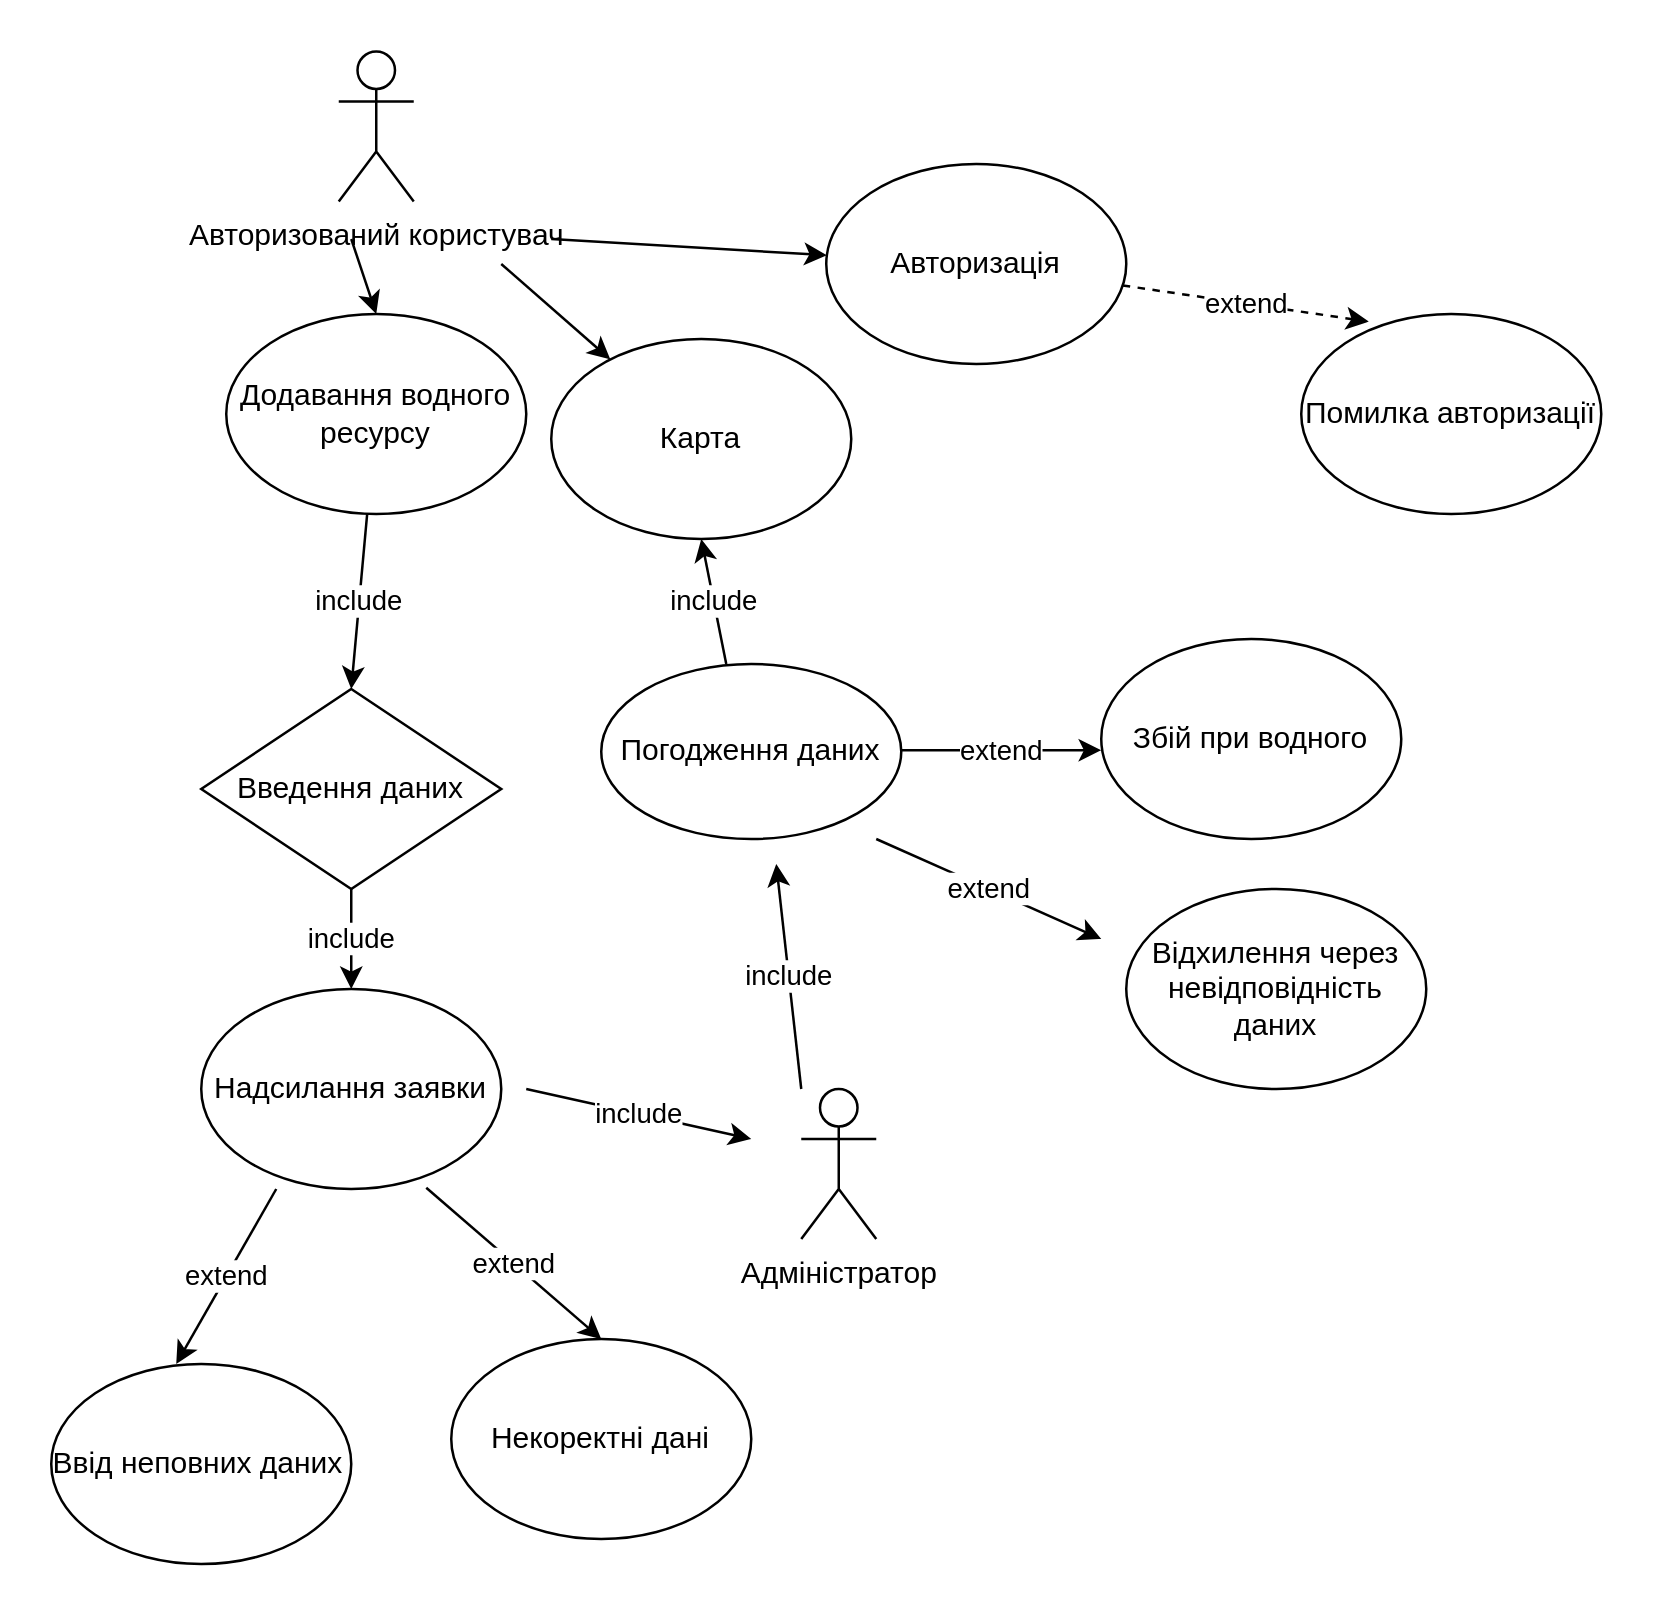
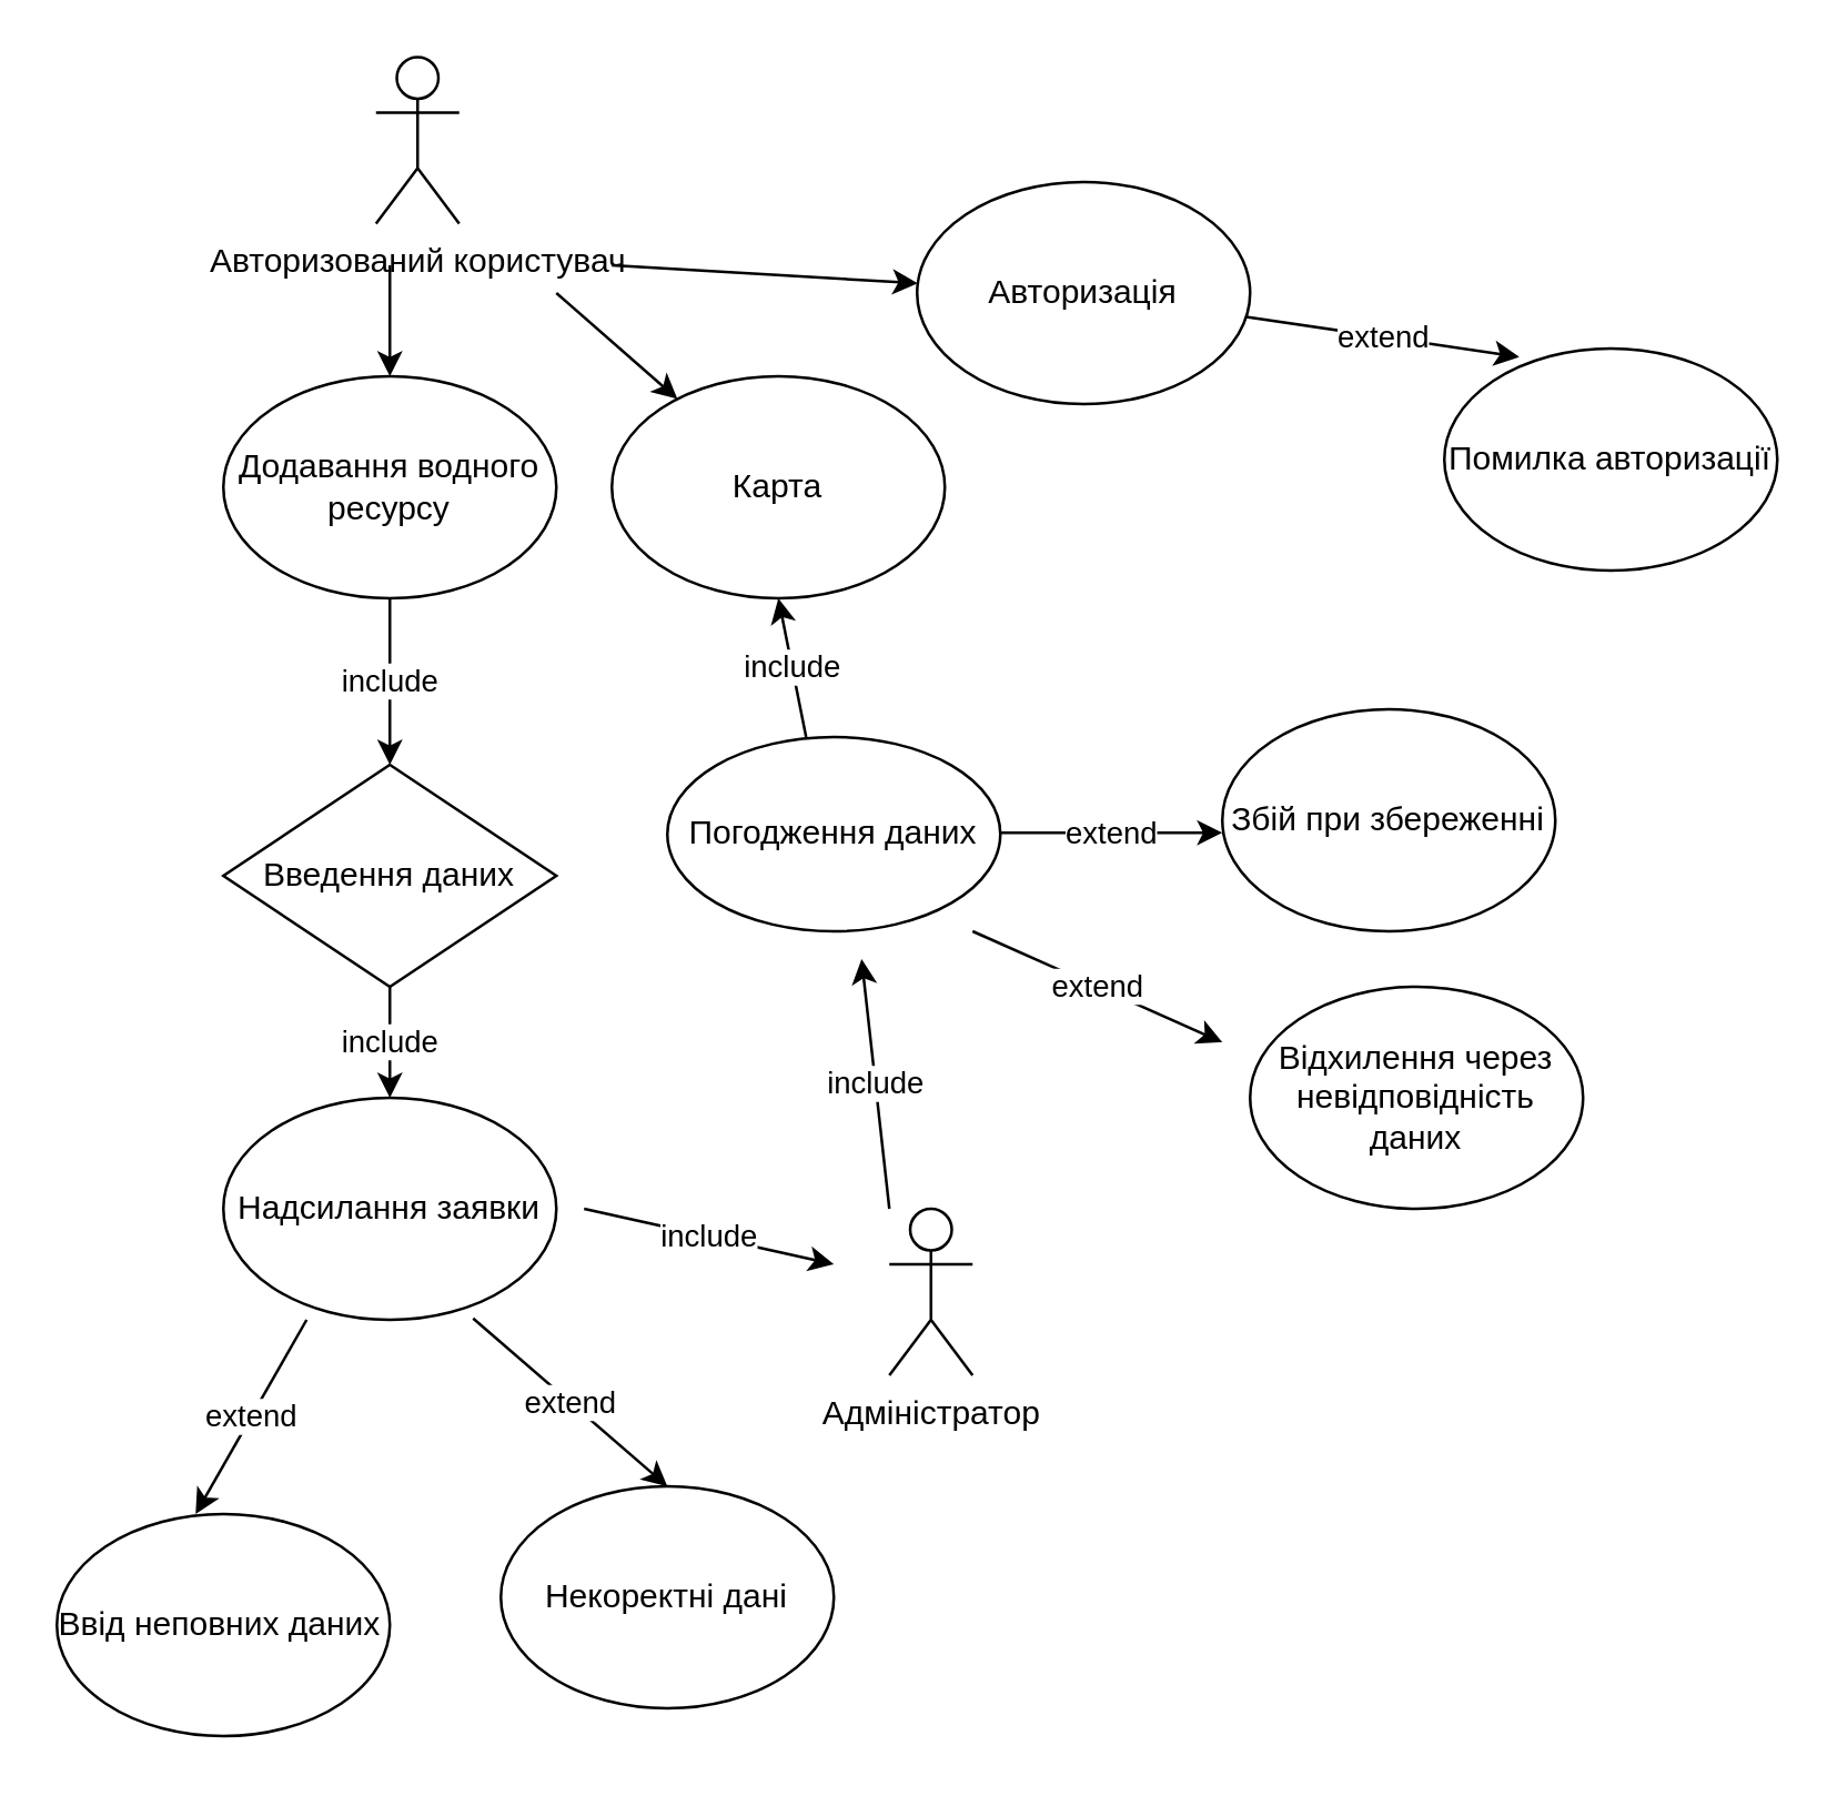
  <mxCell id="0" />
  <mxCell id="1" parent="0" />
  <mxCell id="2" value="Авторизований користувач" style="shape=umlActor;verticalLabelPosition=bottom;verticalAlign=top;html=1;outlineConnect=0;" vertex="1" parent="1"><mxGeometry x="135" y="20" width="30" height="60" as="geometry" /></mxCell>
- <mxCell id="3" value="Додавання водного ресурсу" style="ellipse;whiteSpace=wrap;html=1;" vertex="1" parent="1"><mxGeometry x="90" y="125" width="120" height="80" as="geometry" /></mxCell>
+ <mxCell id="3" value="Додавання водного ресурсу" style="ellipse;whiteSpace=wrap;html=1;" vertex="1" parent="1"><mxGeometry x="80" y="135" width="120" height="80" as="geometry" /></mxCell>
  <mxCell id="4" value="" style="endArrow=classic;html=1;rounded=0;entryX=0.5;entryY=0;entryDx=0;entryDy=0;" edge="1" parent="1" target="3"><mxGeometry width="50" height="50" relative="1" as="geometry"><mxPoint x="140" y="95" as="sourcePoint" /><mxPoint x="215" y="65" as="targetPoint" /></mxGeometry></mxCell>
  <mxCell id="5" value="include" style="edgeStyle=orthogonalEdgeStyle;rounded=0;orthogonalLoop=1;jettySize=auto;html=1;exitX=0.5;exitY=1;exitDx=0;exitDy=0;entryX=0.5;entryY=0;entryDx=0;entryDy=0;" edge="1" parent="1" source="6" target="8"><mxGeometry relative="1" as="geometry" /></mxCell>
  <mxCell id="6" value="&lt;div&gt;Введення даних&lt;/div&gt;" style="rhombus;whiteSpace=wrap;html=1;" vertex="1" parent="1"><mxGeometry x="80" y="275" width="120" height="80" as="geometry" /></mxCell>
  <mxCell id="7" value="include" style="endArrow=classic;html=1;rounded=0;entryX=0.5;entryY=0;entryDx=0;entryDy=0;" edge="1" parent="1" source="3" target="6"><mxGeometry width="50" height="50" relative="1" as="geometry"><mxPoint x="225" y="265" as="sourcePoint" /><mxPoint x="285" y="245" as="targetPoint" /></mxGeometry></mxCell>
  <mxCell id="8" value="Надсилання заявки" style="ellipse;whiteSpace=wrap;html=1;" vertex="1" parent="1"><mxGeometry x="80" y="395" width="120" height="80" as="geometry" /></mxCell>
  <mxCell id="9" value="Авторизація" style="ellipse;whiteSpace=wrap;html=1;" vertex="1" parent="1"><mxGeometry x="330" y="65" width="120" height="80" as="geometry" /></mxCell>
  <mxCell id="10" value="" style="endArrow=classic;html=1;rounded=0;" edge="1" parent="1" target="9"><mxGeometry width="50" height="50" relative="1" as="geometry"><mxPoint x="220" y="95" as="sourcePoint" /><mxPoint x="140" y="225" as="targetPoint" /></mxGeometry></mxCell>
- <mxCell id="11" value="extend" style="endArrow=classic;html=1;rounded=0;entryX=0.225;entryY=0.038;entryDx=0;entryDy=0;entryPerimeter=0;dashed=1;" edge="1" parent="1" source="9" target="12"><mxGeometry width="50" height="50" relative="1" as="geometry"><mxPoint x="390" y="235" as="sourcePoint" /><mxPoint x="470" y="135" as="targetPoint" /></mxGeometry></mxCell>
+ <mxCell id="11" value="extend" style="endArrow=classic;html=1;rounded=0;entryX=0.225;entryY=0.038;entryDx=0;entryDy=0;entryPerimeter=0;" edge="1" parent="1" source="9" target="12"><mxGeometry width="50" height="50" relative="1" as="geometry"><mxPoint x="390" y="235" as="sourcePoint" /><mxPoint x="470" y="135" as="targetPoint" /></mxGeometry></mxCell>
  <mxCell id="12" value="Помилка авторизації" style="ellipse;whiteSpace=wrap;html=1;" vertex="1" parent="1"><mxGeometry x="520" y="125" width="120" height="80" as="geometry" /></mxCell>
  <mxCell id="13" value="Адміністратор" style="shape=umlActor;verticalLabelPosition=bottom;verticalAlign=top;html=1;outlineConnect=0;" vertex="1" parent="1"><mxGeometry x="320" y="435" width="30" height="60" as="geometry" /></mxCell>
  <mxCell id="14" value="Карта" style="ellipse;whiteSpace=wrap;html=1;" vertex="1" parent="1"><mxGeometry x="220" y="135" width="120" height="80" as="geometry" /></mxCell>
  <mxCell id="15" value="" style="endArrow=classic;html=1;rounded=0;" edge="1" parent="1" target="14"><mxGeometry width="50" height="50" relative="1" as="geometry"><mxPoint x="200" y="105" as="sourcePoint" /><mxPoint x="210" y="145" as="targetPoint" /></mxGeometry></mxCell>
  <mxCell id="16" value="include" style="endArrow=classic;html=1;rounded=0;" edge="1" parent="1"><mxGeometry width="50" height="50" relative="1" as="geometry"><mxPoint x="210" y="435" as="sourcePoint" /><mxPoint x="300" y="455" as="targetPoint" /></mxGeometry></mxCell>
  <mxCell id="17" value="include" style="endArrow=classic;html=1;rounded=0;" edge="1" parent="1"><mxGeometry width="50" height="50" relative="1" as="geometry"><mxPoint x="320" y="435" as="sourcePoint" /><mxPoint x="310" y="345" as="targetPoint" /></mxGeometry></mxCell>
  <mxCell id="18" value="Погодження даних" style="ellipse;whiteSpace=wrap;html=1;" vertex="1" parent="1"><mxGeometry x="240" y="265" width="120" height="70" as="geometry" /></mxCell>
  <mxCell id="19" value="include" style="endArrow=classic;html=1;rounded=0;entryX=0.5;entryY=1;entryDx=0;entryDy=0;" edge="1" parent="1" target="14"><mxGeometry width="50" height="50" relative="1" as="geometry"><mxPoint x="290" y="265" as="sourcePoint" /><mxPoint x="340" y="215" as="targetPoint" /></mxGeometry></mxCell>
  <mxCell id="20" value="extend" style="endArrow=classic;html=1;rounded=0;" edge="1" parent="1"><mxGeometry width="50" height="50" relative="1" as="geometry"><mxPoint x="350" y="335" as="sourcePoint" /><mxPoint x="440" y="375" as="targetPoint" /><mxPoint as="offset" /></mxGeometry></mxCell>
  <mxCell id="21" value="Відхилення через невідповідність даних" style="ellipse;whiteSpace=wrap;html=1;" vertex="1" parent="1"><mxGeometry x="450" y="355" width="120" height="80" as="geometry" /></mxCell>
  <mxCell id="22" value="extend" style="endArrow=classic;html=1;rounded=0;" edge="1" parent="1"><mxGeometry width="50" height="50" relative="1" as="geometry"><mxPoint x="170" y="474.5" as="sourcePoint" /><mxPoint x="240" y="535" as="targetPoint" /></mxGeometry></mxCell>
  <mxCell id="23" value="extend" style="endArrow=classic;html=1;rounded=0;" edge="1" parent="1"><mxGeometry width="50" height="50" relative="1" as="geometry"><mxPoint x="110" y="475" as="sourcePoint" /><mxPoint x="70" y="545" as="targetPoint" /></mxGeometry></mxCell>
  <mxCell id="24" value="&lt;font face=&quot;Helvetica&quot;&gt;&lt;span id=&quot;docs-internal-guid-81888189-7fff-0865-a665-e7b756911eb8&quot; style=&quot;&quot;&gt;&lt;span style=&quot;color: rgb(0, 0, 0); background-color: transparent; font-style: normal; font-variant: normal; text-decoration: none; vertical-align: baseline; white-space: pre-wrap;&quot;&gt;Ввід &lt;/span&gt;&lt;span style=&quot;color: rgb(0, 0, 0); background-color: transparent; font-style: normal; font-variant: normal; text-decoration: none; vertical-align: baseline; white-space: pre-wrap;&quot;&gt;неповних &lt;/span&gt;&lt;span style=&quot;color: rgb(0, 0, 0); background-color: transparent; font-style: normal; font-variant: normal; text-decoration: none; vertical-align: baseline; white-space: pre-wrap;&quot;&gt;даних&lt;/span&gt;&lt;span style=&quot;color: rgb(0, 0, 0); background-color: transparent; font-style: normal; font-variant: normal; text-decoration: none; vertical-align: baseline; white-space: pre-wrap;&quot;&gt; &lt;/span&gt;&lt;/span&gt;&lt;/font&gt;" style="ellipse;whiteSpace=wrap;html=1;" vertex="1" parent="1"><mxGeometry x="20" y="545" width="120" height="80" as="geometry" /></mxCell>
  <mxCell id="25" value="&lt;span style=&quot;white-space-collapse: preserve;&quot;&gt;Некоректні дані&lt;/span&gt;" style="ellipse;whiteSpace=wrap;html=1;" vertex="1" parent="1"><mxGeometry x="180" y="535" width="120" height="80" as="geometry" /></mxCell>
  <mxCell id="26" value="extend" style="endArrow=classic;html=1;rounded=0;" edge="1" parent="1"><mxGeometry width="50" height="50" relative="1" as="geometry"><mxPoint x="360" y="299.5" as="sourcePoint" /><mxPoint x="440" y="299.5" as="targetPoint" /><mxPoint as="offset" /></mxGeometry></mxCell>
- <mxCell id="27" value="Збій при водного" style="ellipse;whiteSpace=wrap;html=1;" vertex="1" parent="1"><mxGeometry x="440" y="255" width="120" height="80" as="geometry" /></mxCell>
+ <mxCell id="27" value="Збій при збереженні" style="ellipse;whiteSpace=wrap;html=1;" vertex="1" parent="1"><mxGeometry x="440" y="255" width="120" height="80" as="geometry" /></mxCell>
